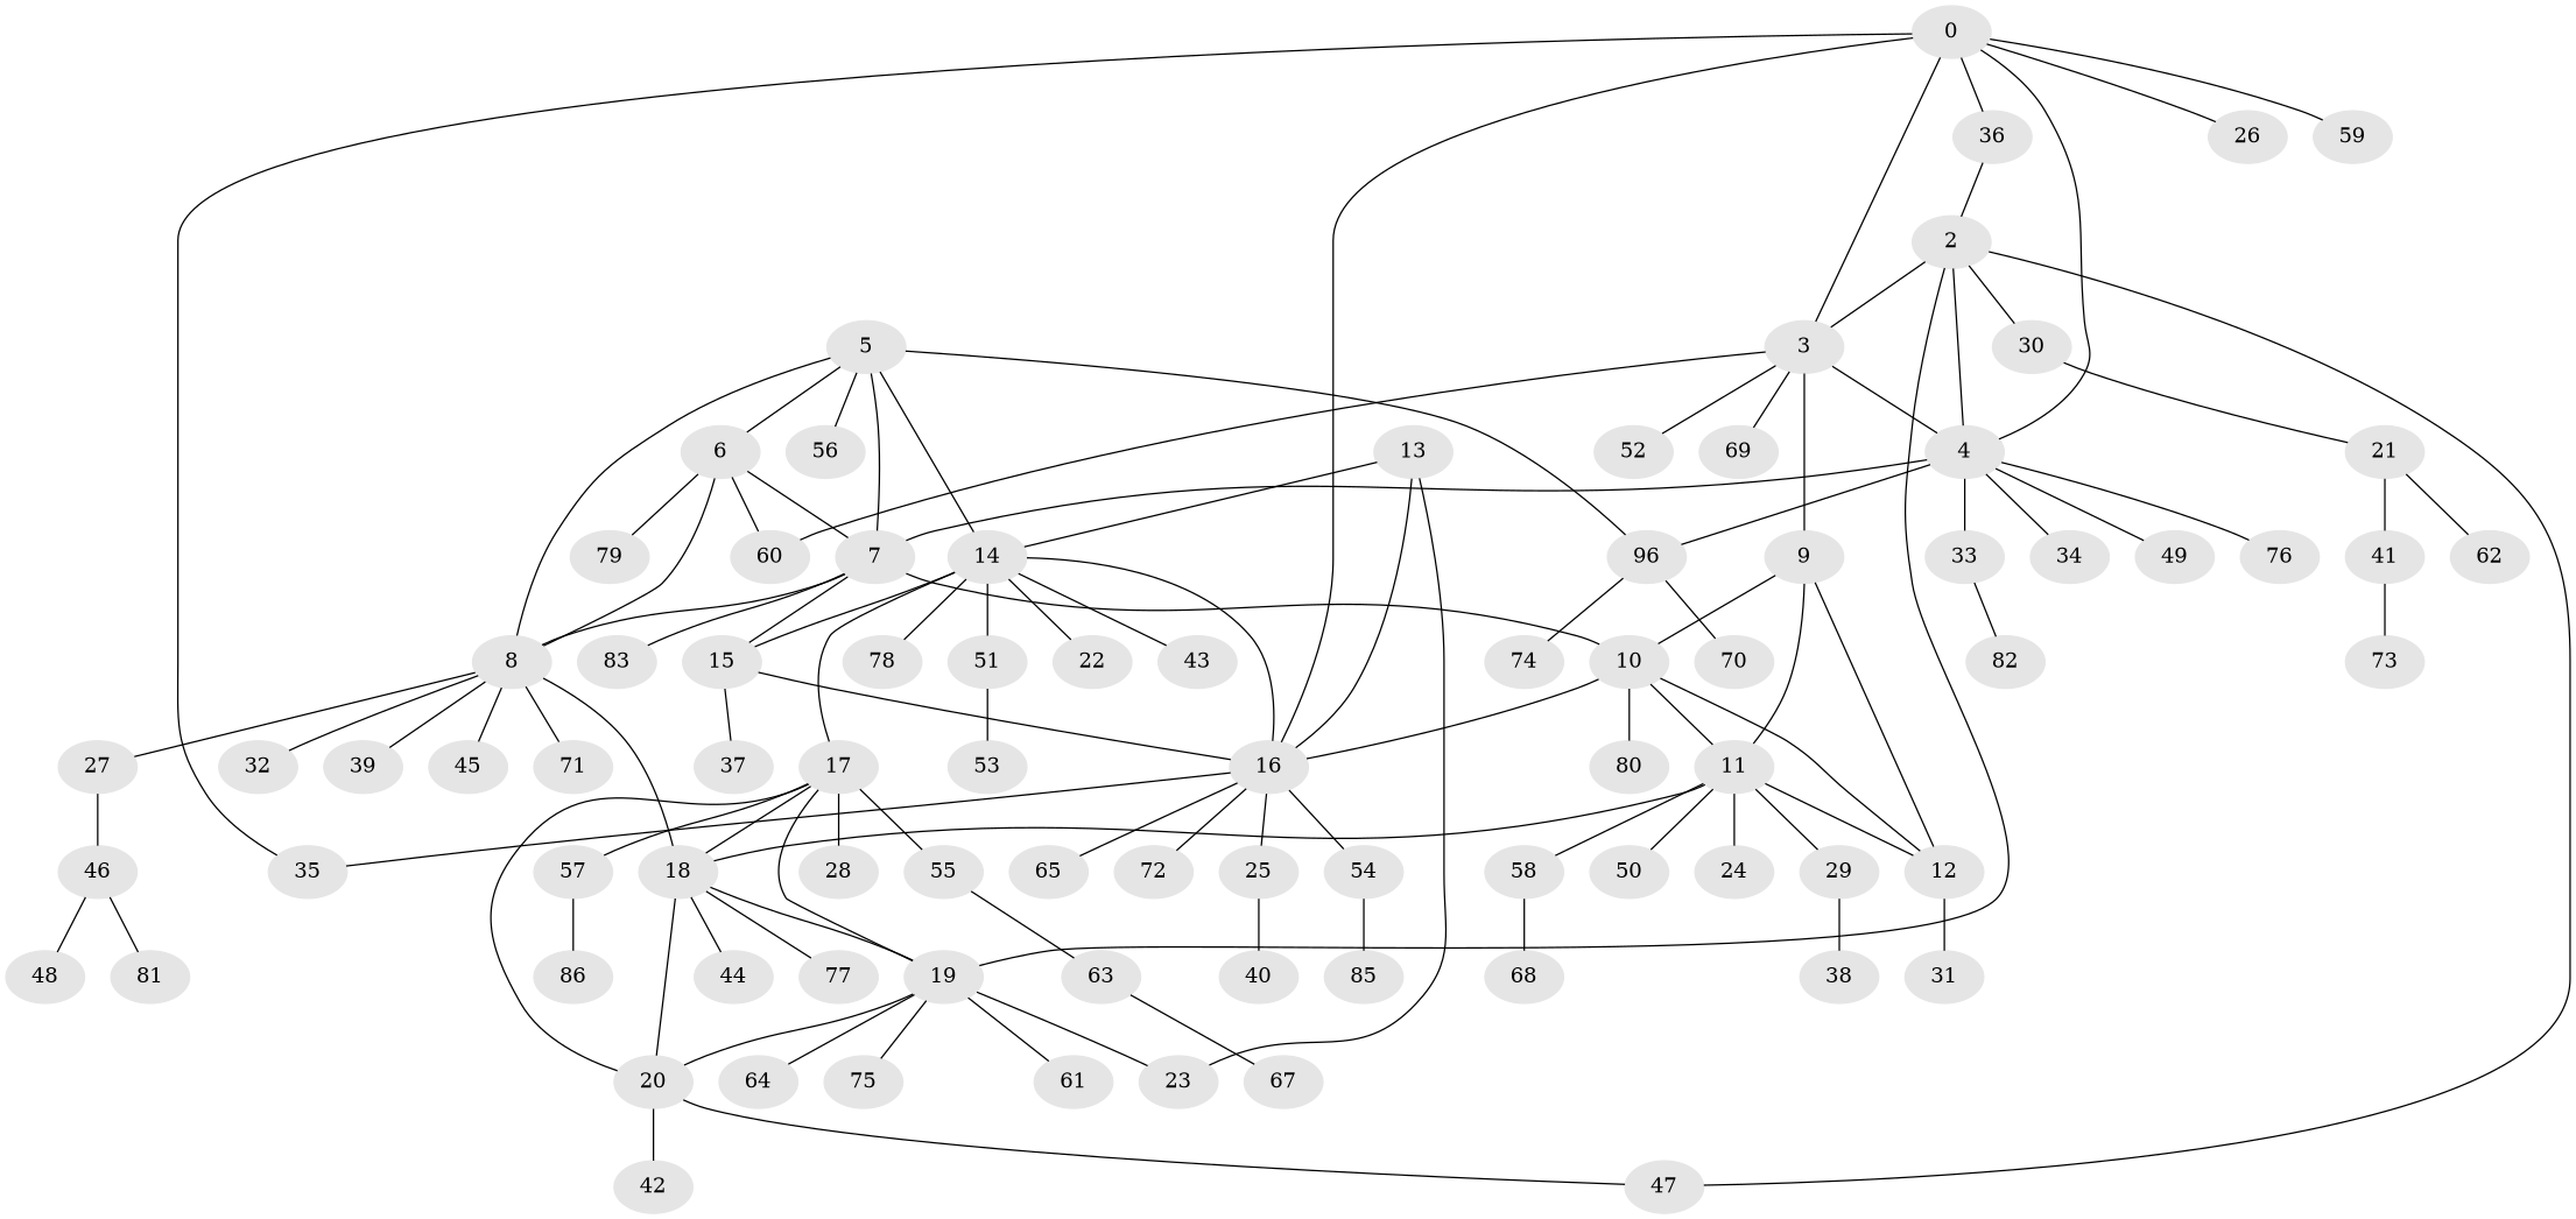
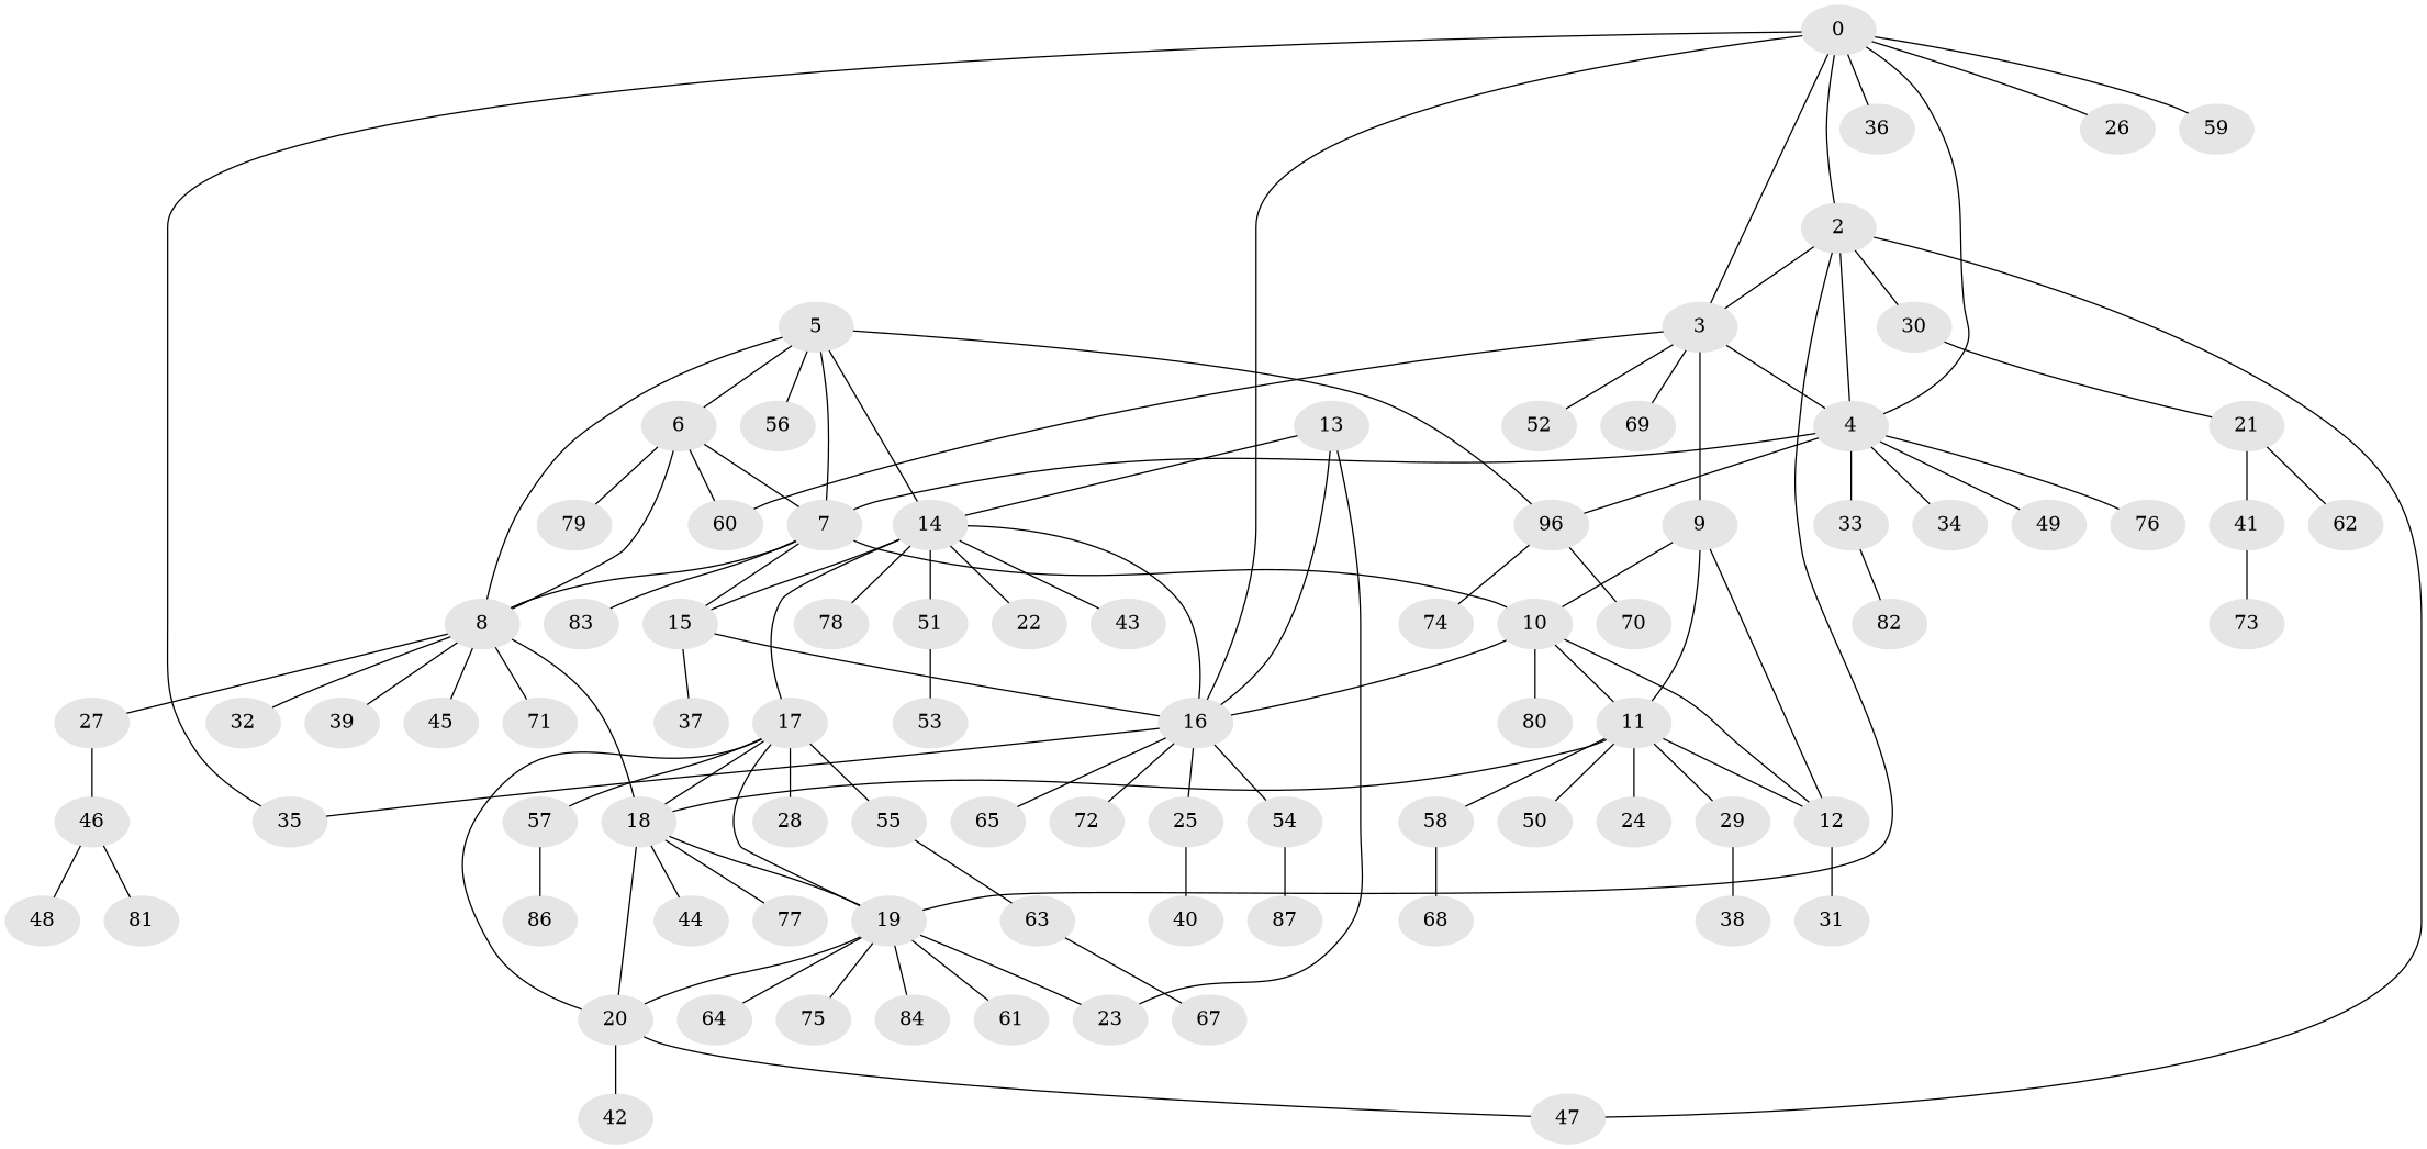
  graph {
    node [color=gray90 style=filled]
    n1 [label=0]
    2
    3
    4
    16
    26
    35
    36
    59
    19
    30
    47
    9
    52
    60
    69
    7
    33
    34
    49
    n21 [label=96]
    76
    25
    54
    65
    72
    23
    20
    61
    64
    75
+   84
    21
    10
    11
    12
    8
    83
    15
    41
    62
    82
    70
    74
    5
    6
    14
    56
    79
    18
    27
    32
    39
    45
    71
    17
    22
    43
    51
    78
    80
    44
    77
    46
    24
    29
    50
    58
    31
    38
    68
    13
    37
    28
    55
    57
    53
    40
-   85
+   85 [label=87]
    42
    63
    86
    73
    48
    81
    67
-   36 -- 2
+   n1 -- 2
    n1 -- 3
    n1 -- 4
    n1 -- 16
    n1 -- 26
    n1 -- 35
    n1 -- 36
    n1 -- 59
    2 -- 3
    2 -- 4
    2 -- 19
    2 -- 30
    2 -- 47
    3 -- 4
    3 -- 9
    3 -- 52
    3 -- 60
    3 -- 69
    4 -- 7
    4 -- 33
    4 -- 34
    4 -- 49
    4 -- n21
    4 -- 76
    16 -- 35
    16 -- 25
    16 -- 54
    16 -- 65
    16 -- 72
    19 -- 23
    19 -- 20
    19 -- 61
    19 -- 64
    19 -- 75
+   19 -- 84
    30 -- 21
    9 -- 10
    9 -- 11
    9 -- 12
    7 -- 10
    7 -- 8
    7 -- 83
    7 -- 15
    33 -- 82
    n21 -- 70
    n21 -- 74
    25 -- 40
    54 -- 85
    20 -- 47
    20 -- 42
    21 -- 41
    21 -- 62
    10 -- 16
    10 -- 11
    10 -- 12
    10 -- 80
    11 -- 12
    11 -- 18
    11 -- 24
    11 -- 29
    11 -- 50
    11 -- 58
    12 -- 31
    8 -- 18
    8 -- 27
    8 -- 32
    8 -- 39
    8 -- 45
    8 -- 71
    15 -- 16
    15 -- 37
    41 -- 73
    5 -- 7
    5 -- n21
    5 -- 8
    5 -- 6
    5 -- 14
    5 -- 56
    6 -- 60
    6 -- 7
    6 -- 8
    6 -- 79
    14 -- 16
    14 -- 15
    14 -- 17
    14 -- 22
    14 -- 43
    14 -- 51
    14 -- 78
    18 -- 19
    18 -- 20
    18 -- 44
    18 -- 77
    27 -- 46
    17 -- 19
    17 -- 20
    17 -- 18
    17 -- 28
    17 -- 55
    17 -- 57
    51 -- 53
    46 -- 48
    46 -- 81
    29 -- 38
    58 -- 68
    13 -- 16
    13 -- 23
    13 -- 14
    55 -- 63
    57 -- 86
    63 -- 67
  }
